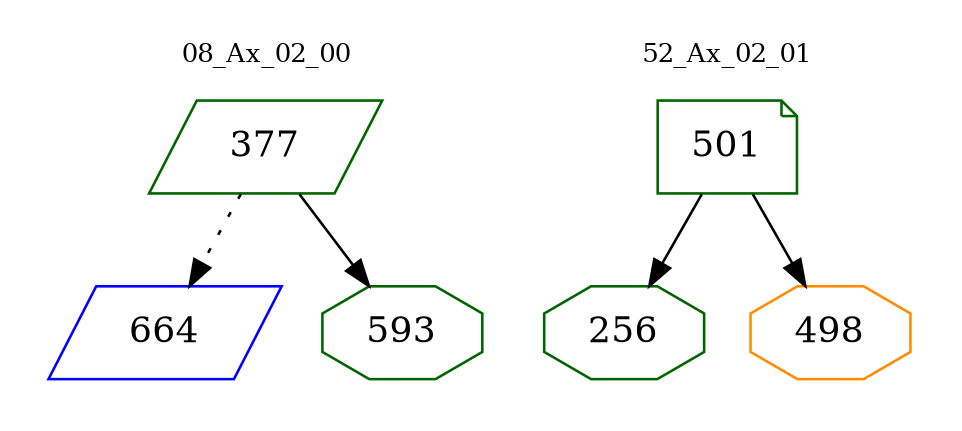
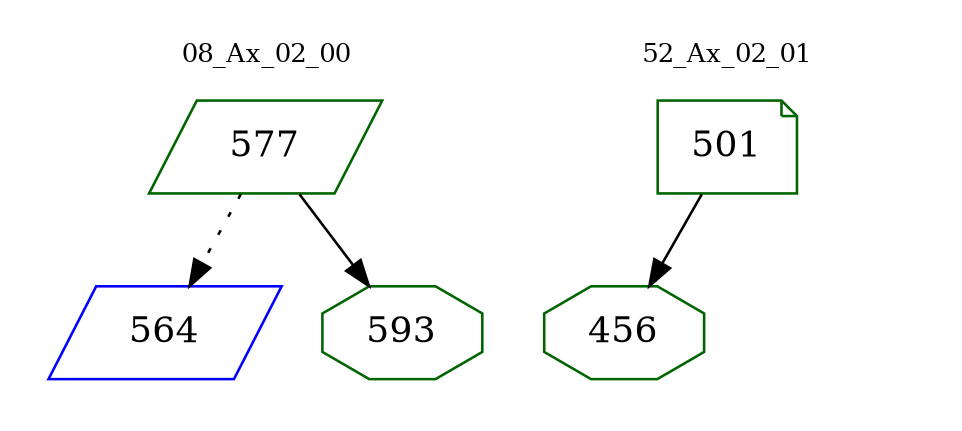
  digraph {
    node [color=darkgreen shape=octagon]
    edge [color=black style=solid]
-   n1 [label=377 shape=parallelogram]
-   n2 [color=blue label=664 shape=parallelogram]
+   n1 [label=577 shape=parallelogram]
+   n2 [color=blue label=564 shape=parallelogram]
    n3 [label=593]
    n4 [label=501 shape=note]
-   n5 [label=256]
-   n6 [color=darkorange label=498]
+   n5 [label=456]
    subgraph cluster_1 {
      color=white
      fontsize=10
      label="08_Ax_02_00"
      n1
      n2
      n3
    }
    subgraph cluster_2 {
      color=white
      fontsize=10
      label="52_Ax_02_01"
      n4
      n5
-     n6
    }
    n1 -> n2 [style=dotted]
    n1 -> n3
    n4 -> n5
-   n4 -> n6
  }
